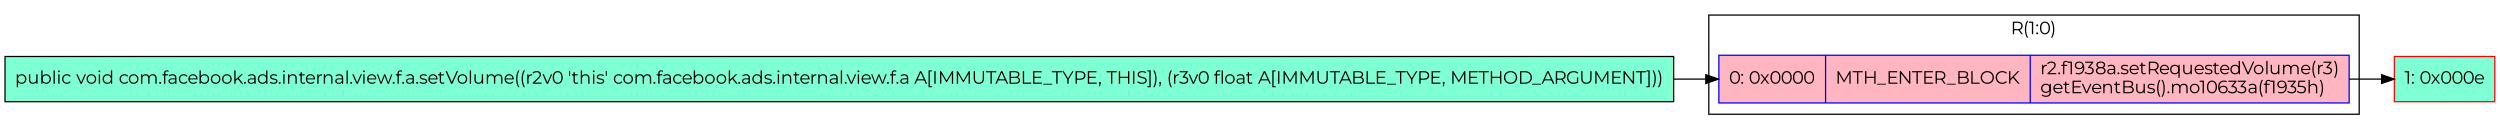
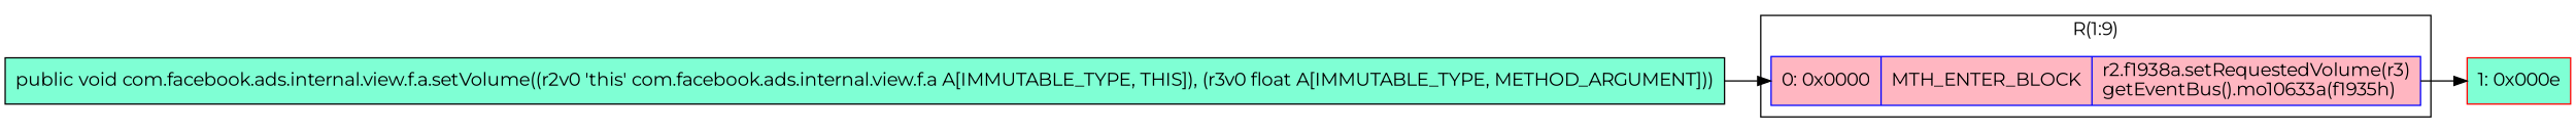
  digraph {
    rankdir=LR
    fontname=Montserrat
    node [shape=record style=filled fillcolor=aquamarine fontname=Montserrat]
    edge [fontname=Montserrat]
    n1 [color=blue label="{0\:\ 0x0000|MTH_ENTER_BLOCK\l|r2.f1938a.setRequestedVolume(r3)\lgetEventBus().mo10633a(f1935h)\l}" fillcolor=lightpink]
    n2 [color=red label="{1\:\ 0x000e}"]
    n3 [label="{public void com.facebook.ads.internal.view.f.a.setVolume((r2v0 'this' com.facebook.ads.internal.view.f.a A[IMMUTABLE_TYPE, THIS]), (r3v0 float A[IMMUTABLE_TYPE, METHOD_ARGUMENT])) }"]
    subgraph cluster_1 {
-     label="R(1:0)"
+     label="R(1:9)"
      n1
    }
    n1 -> n2
    n3 -> n1
  }
